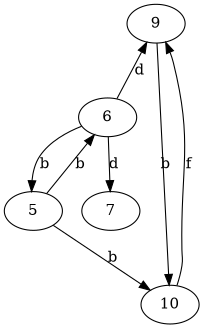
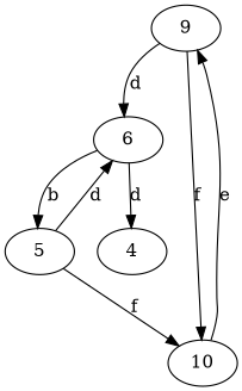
  strict digraph {
    9
    6
    10
    n4 [label=5]
-   4 [label=7]
-   6 -> 9 [label=d]
-   9 -> 10 [label=b]
+   4
+   9 -> 6 [label=d]
+   9 -> 10 [label=f]
    6 -> n4 [label=b]
    6 -> 4 [label=d]
-   10 -> 9 [label=f]
-   n4 -> 6 [label=b]
-   n4 -> 10 [label=b]
+   10 -> 9 [label=e]
+   n4 -> 6 [label=d]
+   n4 -> 10 [label=f]
  }
